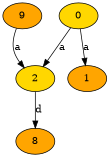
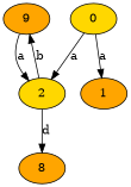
  strict digraph {
    node [fillcolor=orange style=filled]
    n1 [label=9]
    2 [fillcolor=gold]
    8
    0 [fillcolor=gold]
    1
    n1 -> 2 [label=a]
+   2 -> n1 [label=b]
    2 -> 8 [label=d]
    0 -> 2 [label=a]
    0 -> 1 [label=a]
  }
